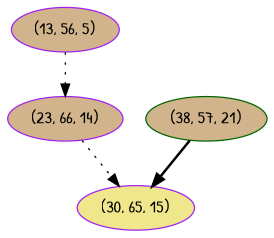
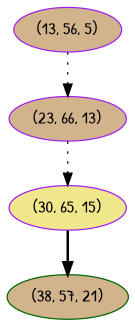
  digraph {
    fontname="Patrick Hand"
    node [color=purple fillcolor=tan fontname="Patrick Hand" style=filled]
    edge [fontname="Patrick Hand" style=dotted]
    n1 [label="(13, 56, 5)"]
-   "(23, 66, 14)"
+   "(23, 66, 14)" [label="(23, 66, 13)"]
    "(30, 65, 15)" [fillcolor=khaki]
    "(38, 57, 21)" [color=darkgreen]
    n1 -> "(23, 66, 14)"
    "(23, 66, 14)" -> "(30, 65, 15)"
-   "(38, 57, 21)" -> "(30, 65, 15)" [style=bold]
+   "(30, 65, 15)" -> "(38, 57, 21)" [style=bold]
  }
